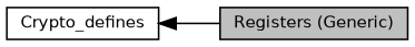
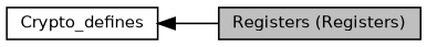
  digraph {
    rankdir=LR
    node [color=black fontname=Helvetica fontsize=10 shape=record style=filled]
-   n1 [fillcolor=grey75 fontcolor=black height=0.2 label="Registers (Generic)" width=0.4]
+   n1 [fillcolor=grey75 fontcolor=black height=0.2 label="Registers (Registers)" width=0.4]
    n2 [fillcolor=white height=0.2 label=Crypto_defines width=0.4]
    n2 -> n1 [dir=back fontname=Helvetica fontsize=10 labelfontname=Helvetica labelfontsize=10 shape=plaintext style=solid]
  }
